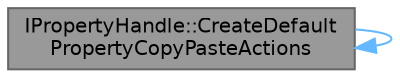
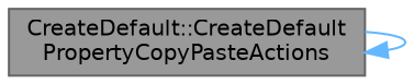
  digraph {
    rankdir=TB
-   n1 [color=gray40 fillcolor=grey60 fontcolor=black fontname=Helvetica fontsize=10 height=0.2 label="IPropertyHandle::CreateDefault\lPropertyCopyPasteActions" shape=box style=filled width=0.4]
+   n1 [color=gray40 fillcolor=grey60 fontcolor=black fontname=Helvetica fontsize=10 height=0.2 label="CreateDefault::CreateDefault\lPropertyCopyPasteActions" shape=box style=filled width=0.4]
    n1 -> n1 [color=steelblue1 fontname=Helvetica fontsize=10 labelfontname=Helvetica labelfontsize=10 style=solid]
  }
